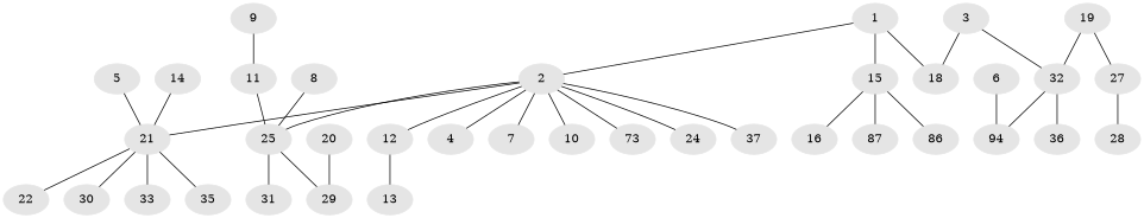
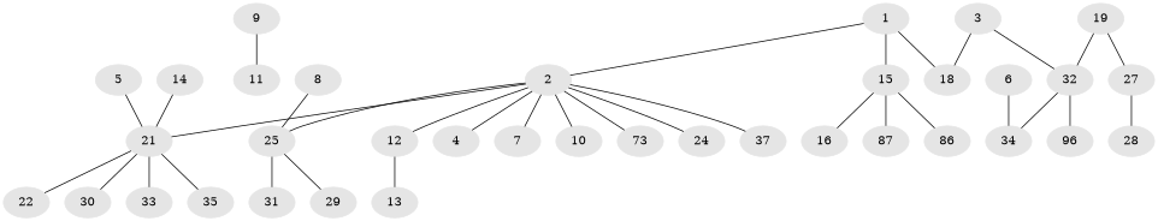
  graph {
    node [color=gray90 style=filled]
    edge [weight=1.0]
    1
    2
    15
    18
    4
    7
    10
    12
    21
    n10 [label=73]
    24
    25
    37
    16
    n15 [label=87]
    n16 [label=86]
    13
    22
    30
    33
    35
    29
    31
    3
    32
-   34 [label=94]
-   36
+   34
+   36 [label=96]
    5
    6
    8
    9
    11
    14
    19
    27
    28
-   20
    1 -- 2
    1 -- 15
    1 -- 18
    2 -- 4
    2 -- 7
    2 -- 10
    2 -- 12
    2 -- 21
    2 -- n10
    2 -- 24
    2 -- 25
    2 -- 37
    15 -- 16
    15 -- n15
    15 -- n16
    12 -- 13
    21 -- 22
    21 -- 30
    21 -- 33
    21 -- 35
    25 -- 29
    25 -- 31
    3 -- 18
    3 -- 32
    32 -- 34
    32 -- 36
    5 -- 21
    6 -- 34
    8 -- 25
    9 -- 11
-   11 -- 25
    14 -- 21
    19 -- 32
    19 -- 27
    27 -- 28
-   20 -- 29
  }
